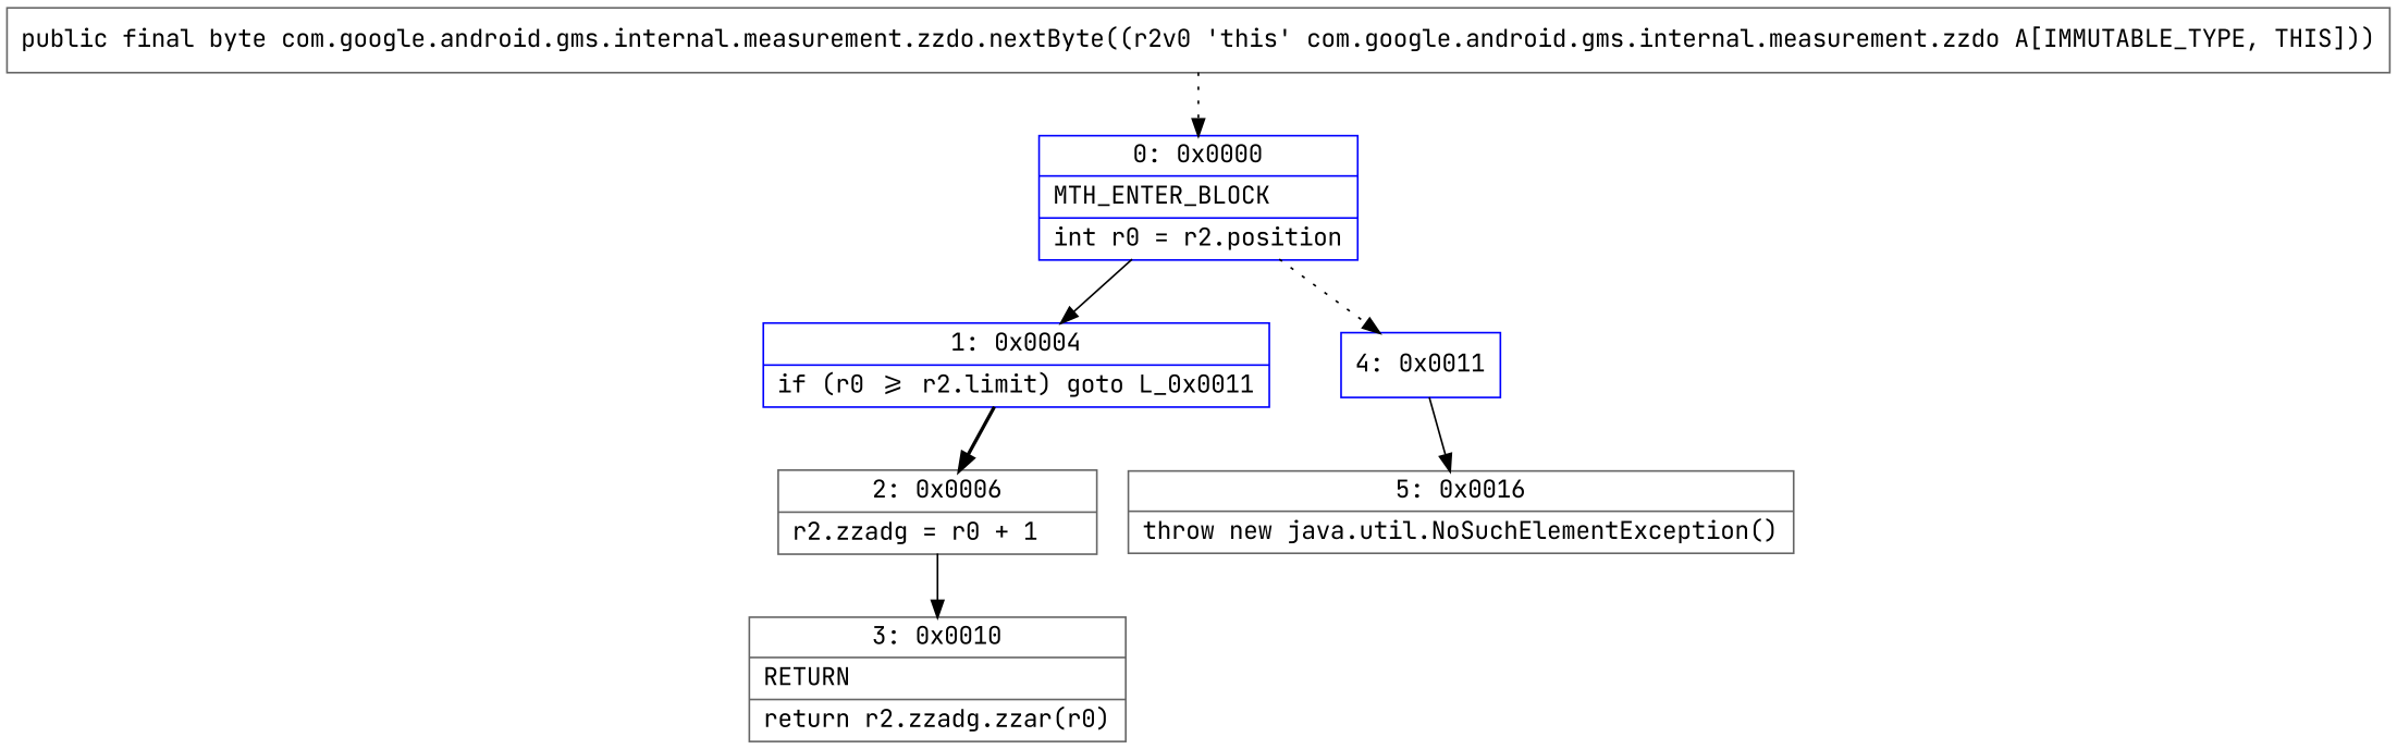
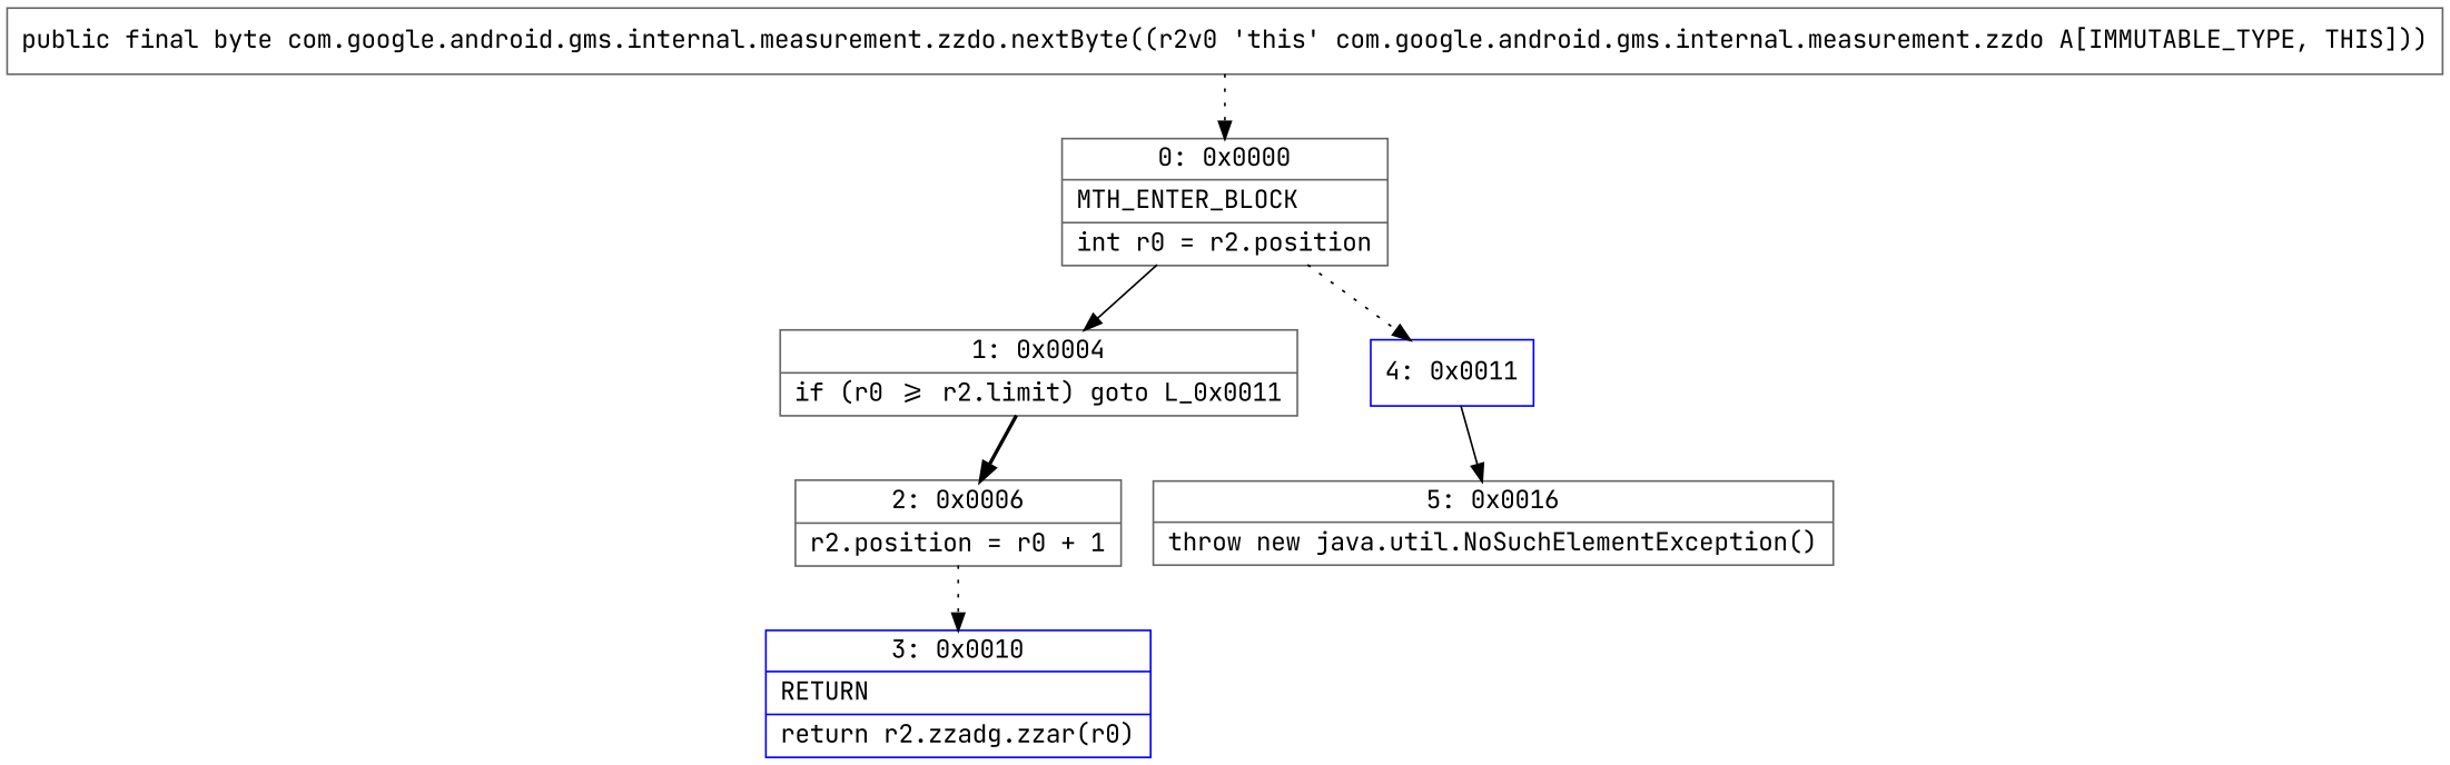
  digraph {
    fontname="JetBrains Mono"
    node [color=gray40 fontname="JetBrains Mono" shape=record]
    edge [fontname="JetBrains Mono" style=solid]
-   n1 [color=blue label="{0\:\ 0x0000|MTH_ENTER_BLOCK\l|int r0 = r2.position\l}"]
-   n2 [color=blue label="{1\:\ 0x0004|if (r0 \>= r2.limit) goto L_0x0011\l}"]
+   n1 [label="{0\:\ 0x0000|MTH_ENTER_BLOCK\l|int r0 = r2.position\l}"]
+   n2 [label="{1\:\ 0x0004|if (r0 \>= r2.limit) goto L_0x0011\l}"]
    n3 [color=blue label="{4\:\ 0x0011}"]
-   n4 [label="{2\:\ 0x0006|r2.zzadg = r0 + 1\l}"]
-   n5 [label="{3\:\ 0x0010|RETURN\l|return r2.zzadg.zzar(r0)\l}"]
+   n4 [label="{2\:\ 0x0006|r2.position = r0 + 1\l}"]
+   n5 [color=blue label="{3\:\ 0x0010|RETURN\l|return r2.zzadg.zzar(r0)\l}"]
    n6 [label="{5\:\ 0x0016|throw new java.util.NoSuchElementException()\l}"]
    n7 [label="{public final byte com.google.android.gms.internal.measurement.zzdo.nextByte((r2v0 'this' com.google.android.gms.internal.measurement.zzdo A[IMMUTABLE_TYPE, THIS])) }"]
    n1 -> n2
    n1 -> n3 [style=dotted]
    n2 -> n4 [style=bold]
    n3 -> n6
-   n4 -> n5
+   n4 -> n5 [style=dotted]
    n7 -> n1 [style=dotted]
  }
